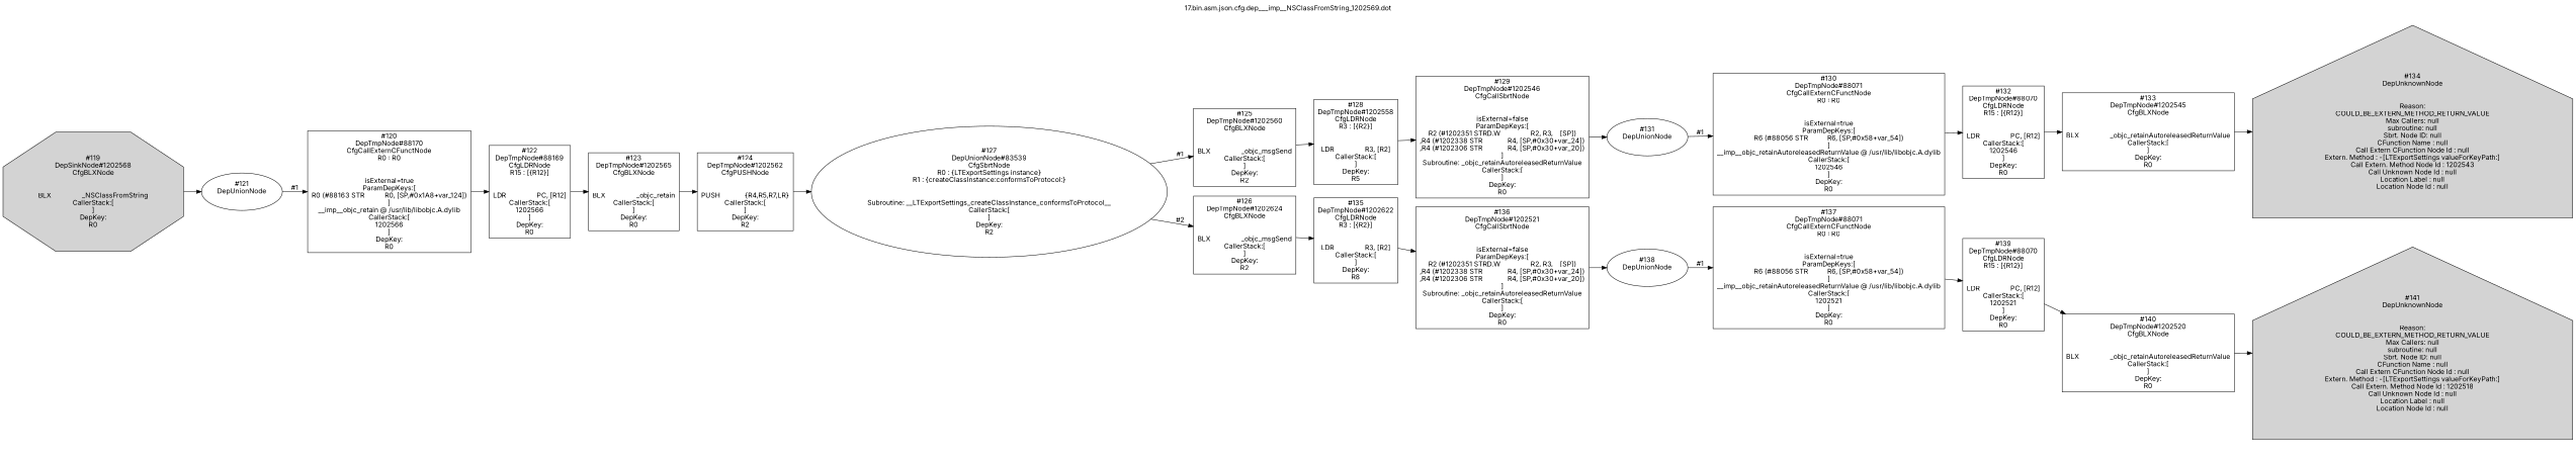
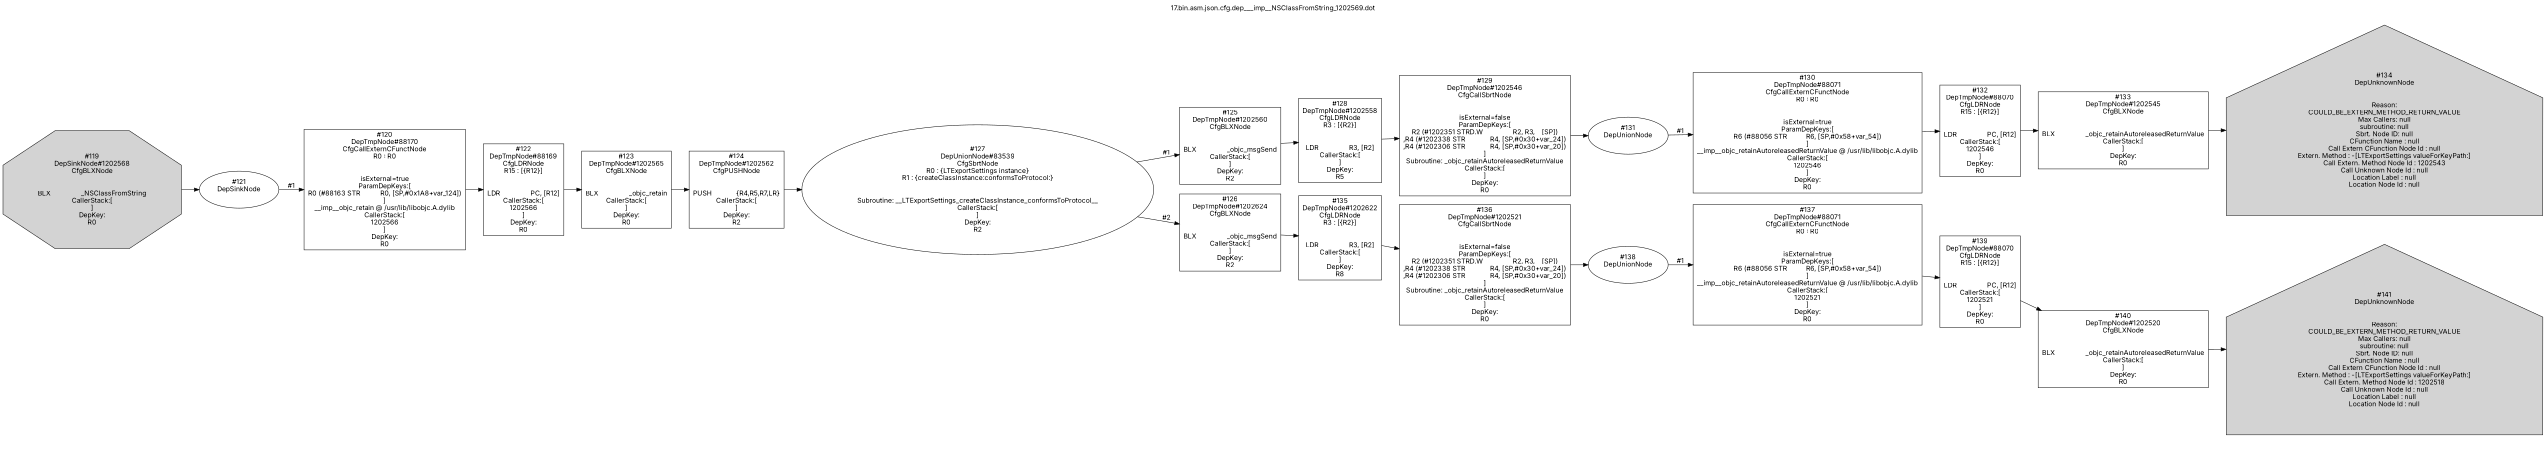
  digraph {
    label="17.bin.asm.json.cfg.dep___imp__NSClassFromString_1202569.dot"
    labelloc=t
    rankdir=LR
    fontname=Inter
    node [shape=box fontname=Inter]
    edge [fontname=Inter]
    n1 [label="#119\nDepSinkNode#1202568\nCfgBLXNode\n\n\nBLX		_NSClassFromString\nCallerStack:[\n]\nDepKey:\nR0" shape=octagon style=filled]
-   n2 [label="#121\nDepUnionNode\n\n" shape=ellipse]
+   n2 [label="#121\nDepSinkNode\n\n" shape=ellipse]
    n3 [label="#120\nDepTmpNode#88170\nCfgCallExternCFunctNode\nR0 : R0\n\n\nisExternal=true\nParamDepKeys:[\nR0 (#88163 STR		R0, [SP,#0x1A8+var_124])\n]\n__imp__objc_retain @ /usr/lib/libobjc.A.dylib\nCallerStack:[\n1202566\n]\nDepKey:\nR0"]
    n4 [label="#122\nDepTmpNode#88169\nCfgLDRNode\nR15 : [{R12}]\n\n\nLDR		PC, [R12]\nCallerStack:[\n1202566\n]\nDepKey:\nR0"]
    n5 [label="#123\nDepTmpNode#1202565\nCfgBLXNode\n\n\nBLX		_objc_retain\nCallerStack:[\n]\nDepKey:\nR0"]
    n6 [label="#124\nDepTmpNode#1202562\nCfgPUSHNode\n\n\nPUSH		{R4,R5,R7,LR}\nCallerStack:[\n]\nDepKey:\nR2"]
    n7 [label="#127\nDepUnionNode#83539\nCfgSbrtNode\nR0 : {LTExportSettings instance}\nR1 : {createClassInstance:conformsToProtocol:}\n\n\nSubroutine: __LTExportSettings_createClassInstance_conformsToProtocol__\nCallerStack:[\n]\nDepKey:\nR2" shape=ellipse]
    n8 [label="#125\nDepTmpNode#1202560\nCfgBLXNode\n\n\nBLX		_objc_msgSend\nCallerStack:[\n]\nDepKey:\nR2"]
    n9 [label="#128\nDepTmpNode#1202558\nCfgLDRNode\nR3 : [{R2}]\n\n\nLDR		R3, [R2]\nCallerStack:[\n]\nDepKey:\nR5"]
    n10 [label="#126\nDepTmpNode#1202624\nCfgBLXNode\n\n\nBLX		_objc_msgSend\nCallerStack:[\n]\nDepKey:\nR2"]
    n11 [label="#135\nDepTmpNode#1202622\nCfgLDRNode\nR3 : [{R2}]\n\n\nLDR		R3, [R2]\nCallerStack:[\n]\nDepKey:\nR8"]
    n12 [label="#129\nDepTmpNode#1202546\nCfgCallSbrtNode\n\n\nisExternal=false\nParamDepKeys:[\nR2 (#1202351 STRD.W		R2, R3,	[SP])\n,R4 (#1202338 STR		R4, [SP,#0x30+var_24])\n,R4 (#1202306 STR		R4, [SP,#0x30+var_20])\n]\nSubroutine: _objc_retainAutoreleasedReturnValue\nCallerStack:[\n]\nDepKey:\nR0"]
    n13 [label="#131\nDepUnionNode\n\n" shape=ellipse]
    n14 [label="#130\nDepTmpNode#88071\nCfgCallExternCFunctNode\nR0 : R0\n\n\nisExternal=true\nParamDepKeys:[\nR6 (#88056 STR		R6, [SP,#0x58+var_54])\n]\n__imp__objc_retainAutoreleasedReturnValue @ /usr/lib/libobjc.A.dylib\nCallerStack:[\n1202546\n]\nDepKey:\nR0"]
    n15 [label="#132\nDepTmpNode#88070\nCfgLDRNode\nR15 : [{R12}]\n\n\nLDR		PC, [R12]\nCallerStack:[\n1202546\n]\nDepKey:\nR0"]
    n16 [label="#133\nDepTmpNode#1202545\nCfgBLXNode\n\n\nBLX		_objc_retainAutoreleasedReturnValue\nCallerStack:[\n]\nDepKey:\nR0"]
    n17 [label="#134\nDepUnknownNode\n\n\nReason:\nCOULD_BE_EXTERN_METHOD_RETURN_VALUE\nMax Callers: null\nsubroutine: null\nSbrt. Node ID: null\nCFunction Name : null\nCall Extern CFunction Node Id : null\nExtern. Method : -[LTExportSettings valueForKeyPath:]\nCall Extern. Method Node Id : 1202543\nCall Unknown Node Id : null\nLocation Label : null\nLocation Node Id : null" shape=house style=filled]
    n18 [label="#136\nDepTmpNode#1202521\nCfgCallSbrtNode\n\n\nisExternal=false\nParamDepKeys:[\nR2 (#1202351 STRD.W		R2, R3,	[SP])\n,R4 (#1202338 STR		R4, [SP,#0x30+var_24])\n,R4 (#1202306 STR		R4, [SP,#0x30+var_20])\n]\nSubroutine: _objc_retainAutoreleasedReturnValue\nCallerStack:[\n]\nDepKey:\nR0"]
    n19 [label="#138\nDepUnionNode\n\n" shape=ellipse]
    n20 [label="#137\nDepTmpNode#88071\nCfgCallExternCFunctNode\nR0 : R0\n\n\nisExternal=true\nParamDepKeys:[\nR6 (#88056 STR		R6, [SP,#0x58+var_54])\n]\n__imp__objc_retainAutoreleasedReturnValue @ /usr/lib/libobjc.A.dylib\nCallerStack:[\n1202521\n]\nDepKey:\nR0"]
    n21 [label="#139\nDepTmpNode#88070\nCfgLDRNode\nR15 : [{R12}]\n\n\nLDR		PC, [R12]\nCallerStack:[\n1202521\n]\nDepKey:\nR0"]
    n22 [label="#140\nDepTmpNode#1202520\nCfgBLXNode\n\n\nBLX		_objc_retainAutoreleasedReturnValue\nCallerStack:[\n]\nDepKey:\nR0"]
    n23 [label="#141\nDepUnknownNode\n\n\nReason:\nCOULD_BE_EXTERN_METHOD_RETURN_VALUE\nMax Callers: null\nsubroutine: null\nSbrt. Node ID: null\nCFunction Name : null\nCall Extern CFunction Node Id : null\nExtern. Method : -[LTExportSettings valueForKeyPath:]\nCall Extern. Method Node Id : 1202518\nCall Unknown Node Id : null\nLocation Label : null\nLocation Node Id : null" shape=house style=filled]
    n1 -> n2
    n2 -> n3 [label="#1"]
    n3 -> n4
    n4 -> n5
    n5 -> n6
    n6 -> n7
    n7 -> n8 [label="#1"]
    n7 -> n10 [label="#2"]
    n8 -> n9
    n9 -> n12
    n10 -> n11
    n11 -> n18
    n12 -> n13
    n13 -> n14 [label="#1"]
    n14 -> n15
    n15 -> n16
    n16 -> n17
    n18 -> n19
    n19 -> n20 [label="#1"]
    n20 -> n21
    n21 -> n22
    n22 -> n23
  }
